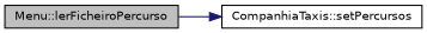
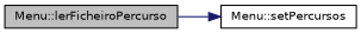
  digraph {
    rankdir=LR
    node [color=black fontname=Helvetica fontsize=10 shape=record style=filled]
    n1 [fillcolor=grey75 fontcolor=black height=0.2 label="Menu::lerFicheiroPercurso" width=0.4]
-   n2 [fillcolor=white height=0.2 label="CompanhiaTaxis::setPercursos" width=0.4]
+   n2 [fillcolor=white height=0.2 label="Menu::setPercursos" width=0.4]
    n1 -> n2 [color=midnightblue fontname=Helvetica fontsize=10 labelfontname=Helvetica labelfontsize=10 style=solid]
  }
